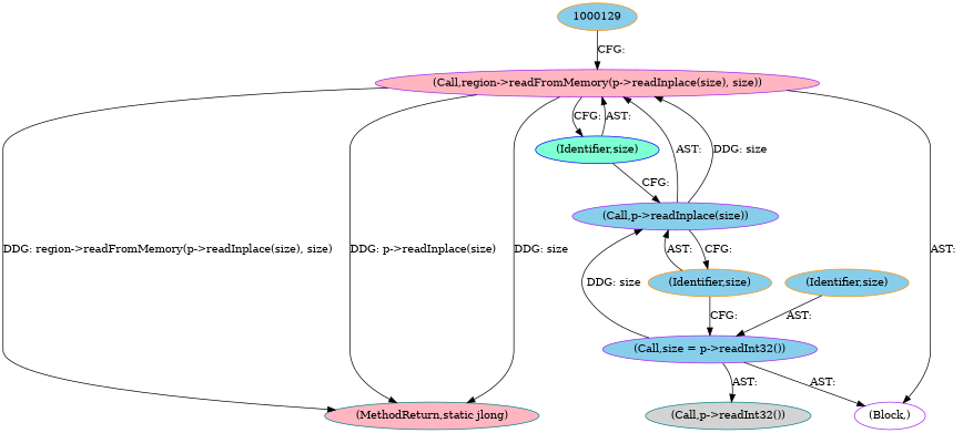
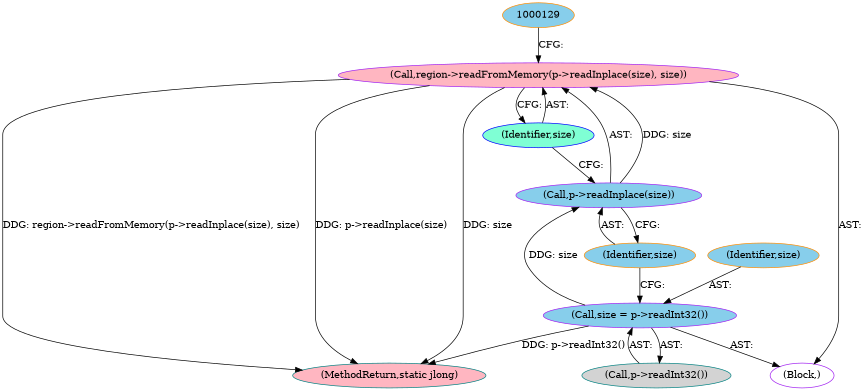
  digraph {
    node [color=purple fillcolor=skyblue style=filled]
    n1 [fillcolor=lightpink label="(Call,region->readFromMemory(p->readInplace(size), size))"]
    n2 [color=teal fillcolor=lightpink label="(MethodReturn,static jlong)"]
    n3 [color=blue fillcolor=aquamarine label="(Identifier,size)"]
    n4 [fillcolor=white label="(Block,)"]
    n5 [label="(Call,p->readInplace(size))"]
    n6 [color=darkorange label="(Identifier,size)"]
    n7 [label="(Call,size = p->readInt32())"]
    n8 [color=teal fillcolor=lightgrey label="(Call,p->readInt32())"]
    n9 [color=darkorange label="(Identifier,size)"]
    1000129 [color=darkorange]
    n1 -> n2 [label="DDG: region->readFromMemory(p->readInplace(size), size)"]
    n1 -> n2 [label="DDG: p->readInplace(size)"]
    n1 -> n2 [label="DDG: size"]
    n1 -> n3 [label="CFG: "]
    n1 -> n4 [label="AST: "]
    n3 -> n1 [label="AST: "]
    n3 -> n5 [label="CFG: "]
    n5 -> n1 [label="AST: "]
    n5 -> n1 [label="DDG: size"]
    n5 -> n6 [label="CFG: "]
    n6 -> n5 [label="AST: "]
    n6 -> n7 [label="CFG: "]
+   n7 -> n2 [label="DDG: p->readInt32()"]
    n7 -> n4 [label="AST: "]
    n7 -> n5 [label="DDG: size"]
    n7 -> n8 [label="AST: "]
+   n8 -> n7 [label="AST: "]
    n9 -> n7 [label="AST: "]
    1000129 -> n1 [label="CFG: "]
  }
